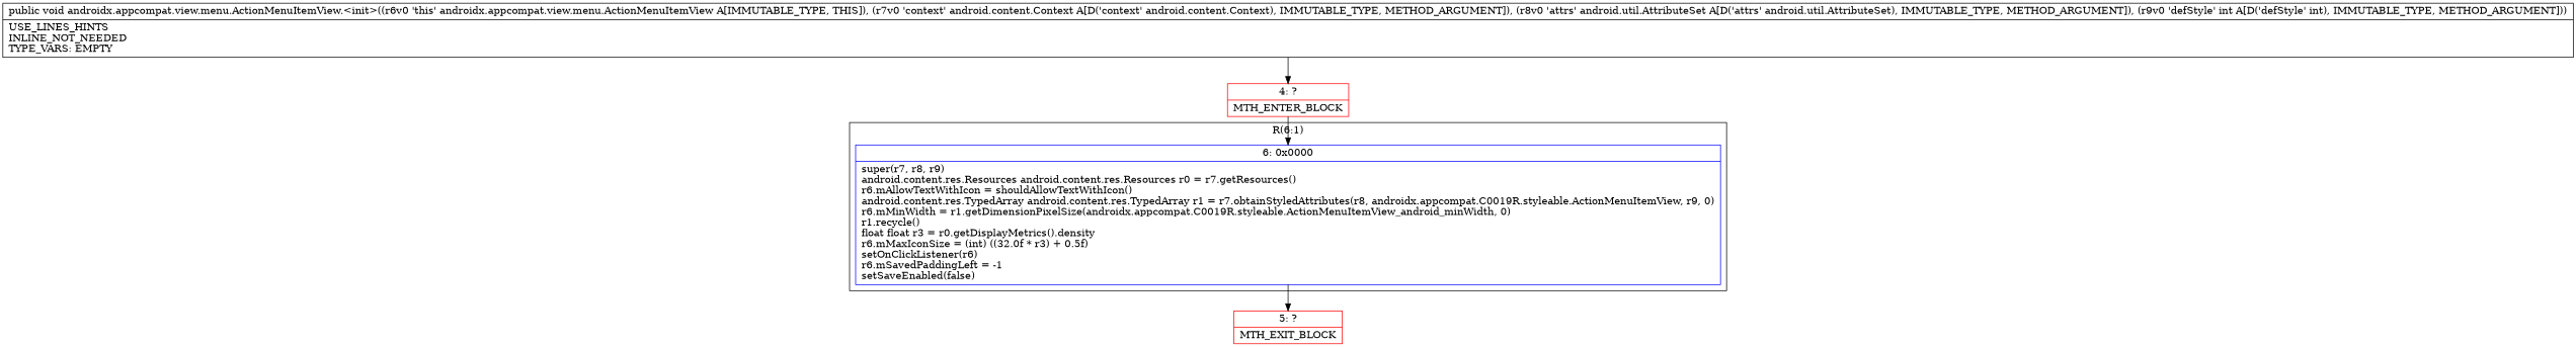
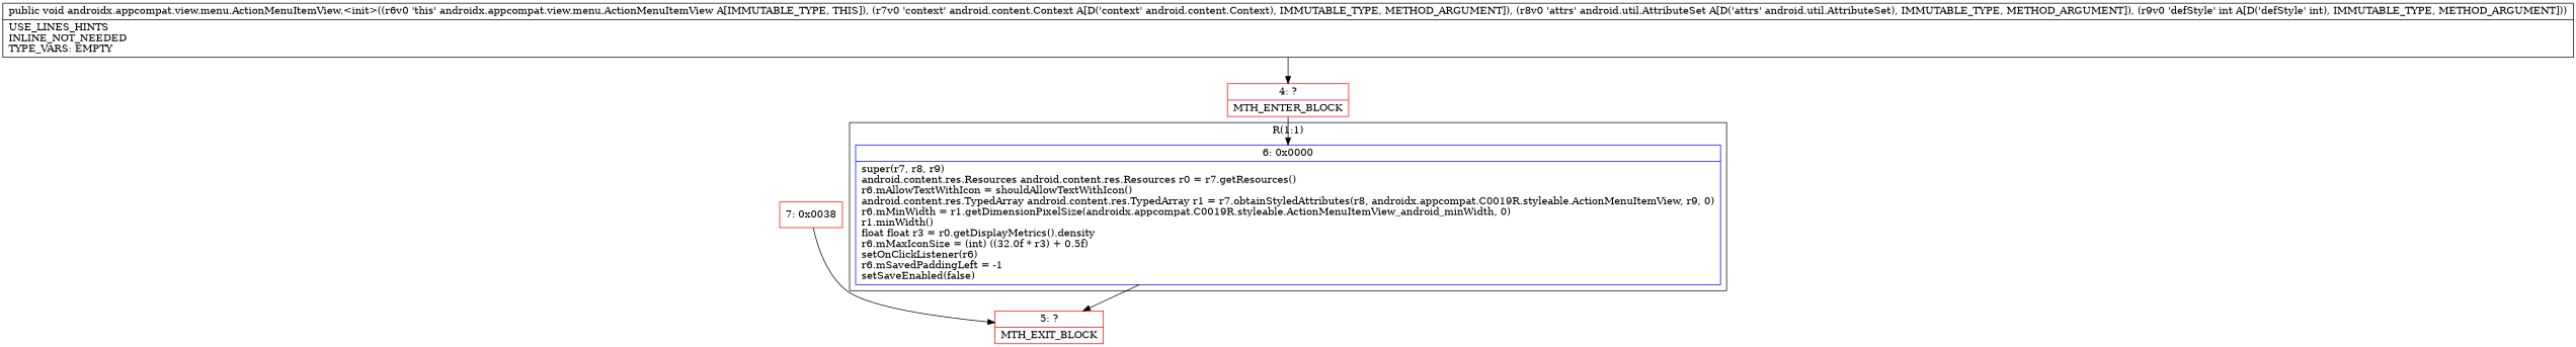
  digraph {
    node [color=red shape=record]
-   n1 [color=blue label="{6\:\ 0x0000|super(r7, r8, r9)\landroid.content.res.Resources android.content.res.Resources r0 = r7.getResources()\lr6.mAllowTextWithIcon = shouldAllowTextWithIcon()\landroid.content.res.TypedArray android.content.res.TypedArray r1 = r7.obtainStyledAttributes(r8, androidx.appcompat.C0019R.styleable.ActionMenuItemView, r9, 0)\lr6.mMinWidth = r1.getDimensionPixelSize(androidx.appcompat.C0019R.styleable.ActionMenuItemView_android_minWidth, 0)\lr1.recycle()\lfloat float r3 = r0.getDisplayMetrics().density\lr6.mMaxIconSize = (int) ((32.0f * r3) + 0.5f)\lsetOnClickListener(r6)\lr6.mSavedPaddingLeft = \-1\lsetSaveEnabled(false)\l}"]
+   n1 [color=blue label="{6\:\ 0x0000|super(r7, r8, r9)\landroid.content.res.Resources android.content.res.Resources r0 = r7.getResources()\lr6.mAllowTextWithIcon = shouldAllowTextWithIcon()\landroid.content.res.TypedArray android.content.res.TypedArray r1 = r7.obtainStyledAttributes(r8, androidx.appcompat.C0019R.styleable.ActionMenuItemView, r9, 0)\lr6.mMinWidth = r1.getDimensionPixelSize(androidx.appcompat.C0019R.styleable.ActionMenuItemView_android_minWidth, 0)\lr1.minWidth()\lfloat float r3 = r0.getDisplayMetrics().density\lr6.mMaxIconSize = (int) ((32.0f * r3) + 0.5f)\lsetOnClickListener(r6)\lr6.mSavedPaddingLeft = \-1\lsetSaveEnabled(false)\l}"]
    n2 [label="{5\:\ ?|MTH_EXIT_BLOCK\l}"]
+   n3 [label="{7\:\ 0x0038}"]
    n4 [label="{4\:\ ?|MTH_ENTER_BLOCK\l}"]
    n5 [label="{public void androidx.appcompat.view.menu.ActionMenuItemView.\<init\>((r6v0 'this' androidx.appcompat.view.menu.ActionMenuItemView A[IMMUTABLE_TYPE, THIS]), (r7v0 'context' android.content.Context A[D('context' android.content.Context), IMMUTABLE_TYPE, METHOD_ARGUMENT]), (r8v0 'attrs' android.util.AttributeSet A[D('attrs' android.util.AttributeSet), IMMUTABLE_TYPE, METHOD_ARGUMENT]), (r9v0 'defStyle' int A[D('defStyle' int), IMMUTABLE_TYPE, METHOD_ARGUMENT]))  | USE_LINES_HINTS\lINLINE_NOT_NEEDED\lTYPE_VARS: EMPTY\l}" color=""]
    subgraph cluster_1 {
-     label="R(6:1)"
+     label="R(1:1)"
      n1
    }
    n1 -> n2
+   n3 -> n2
    n4 -> n1
    n5 -> n4
  }
